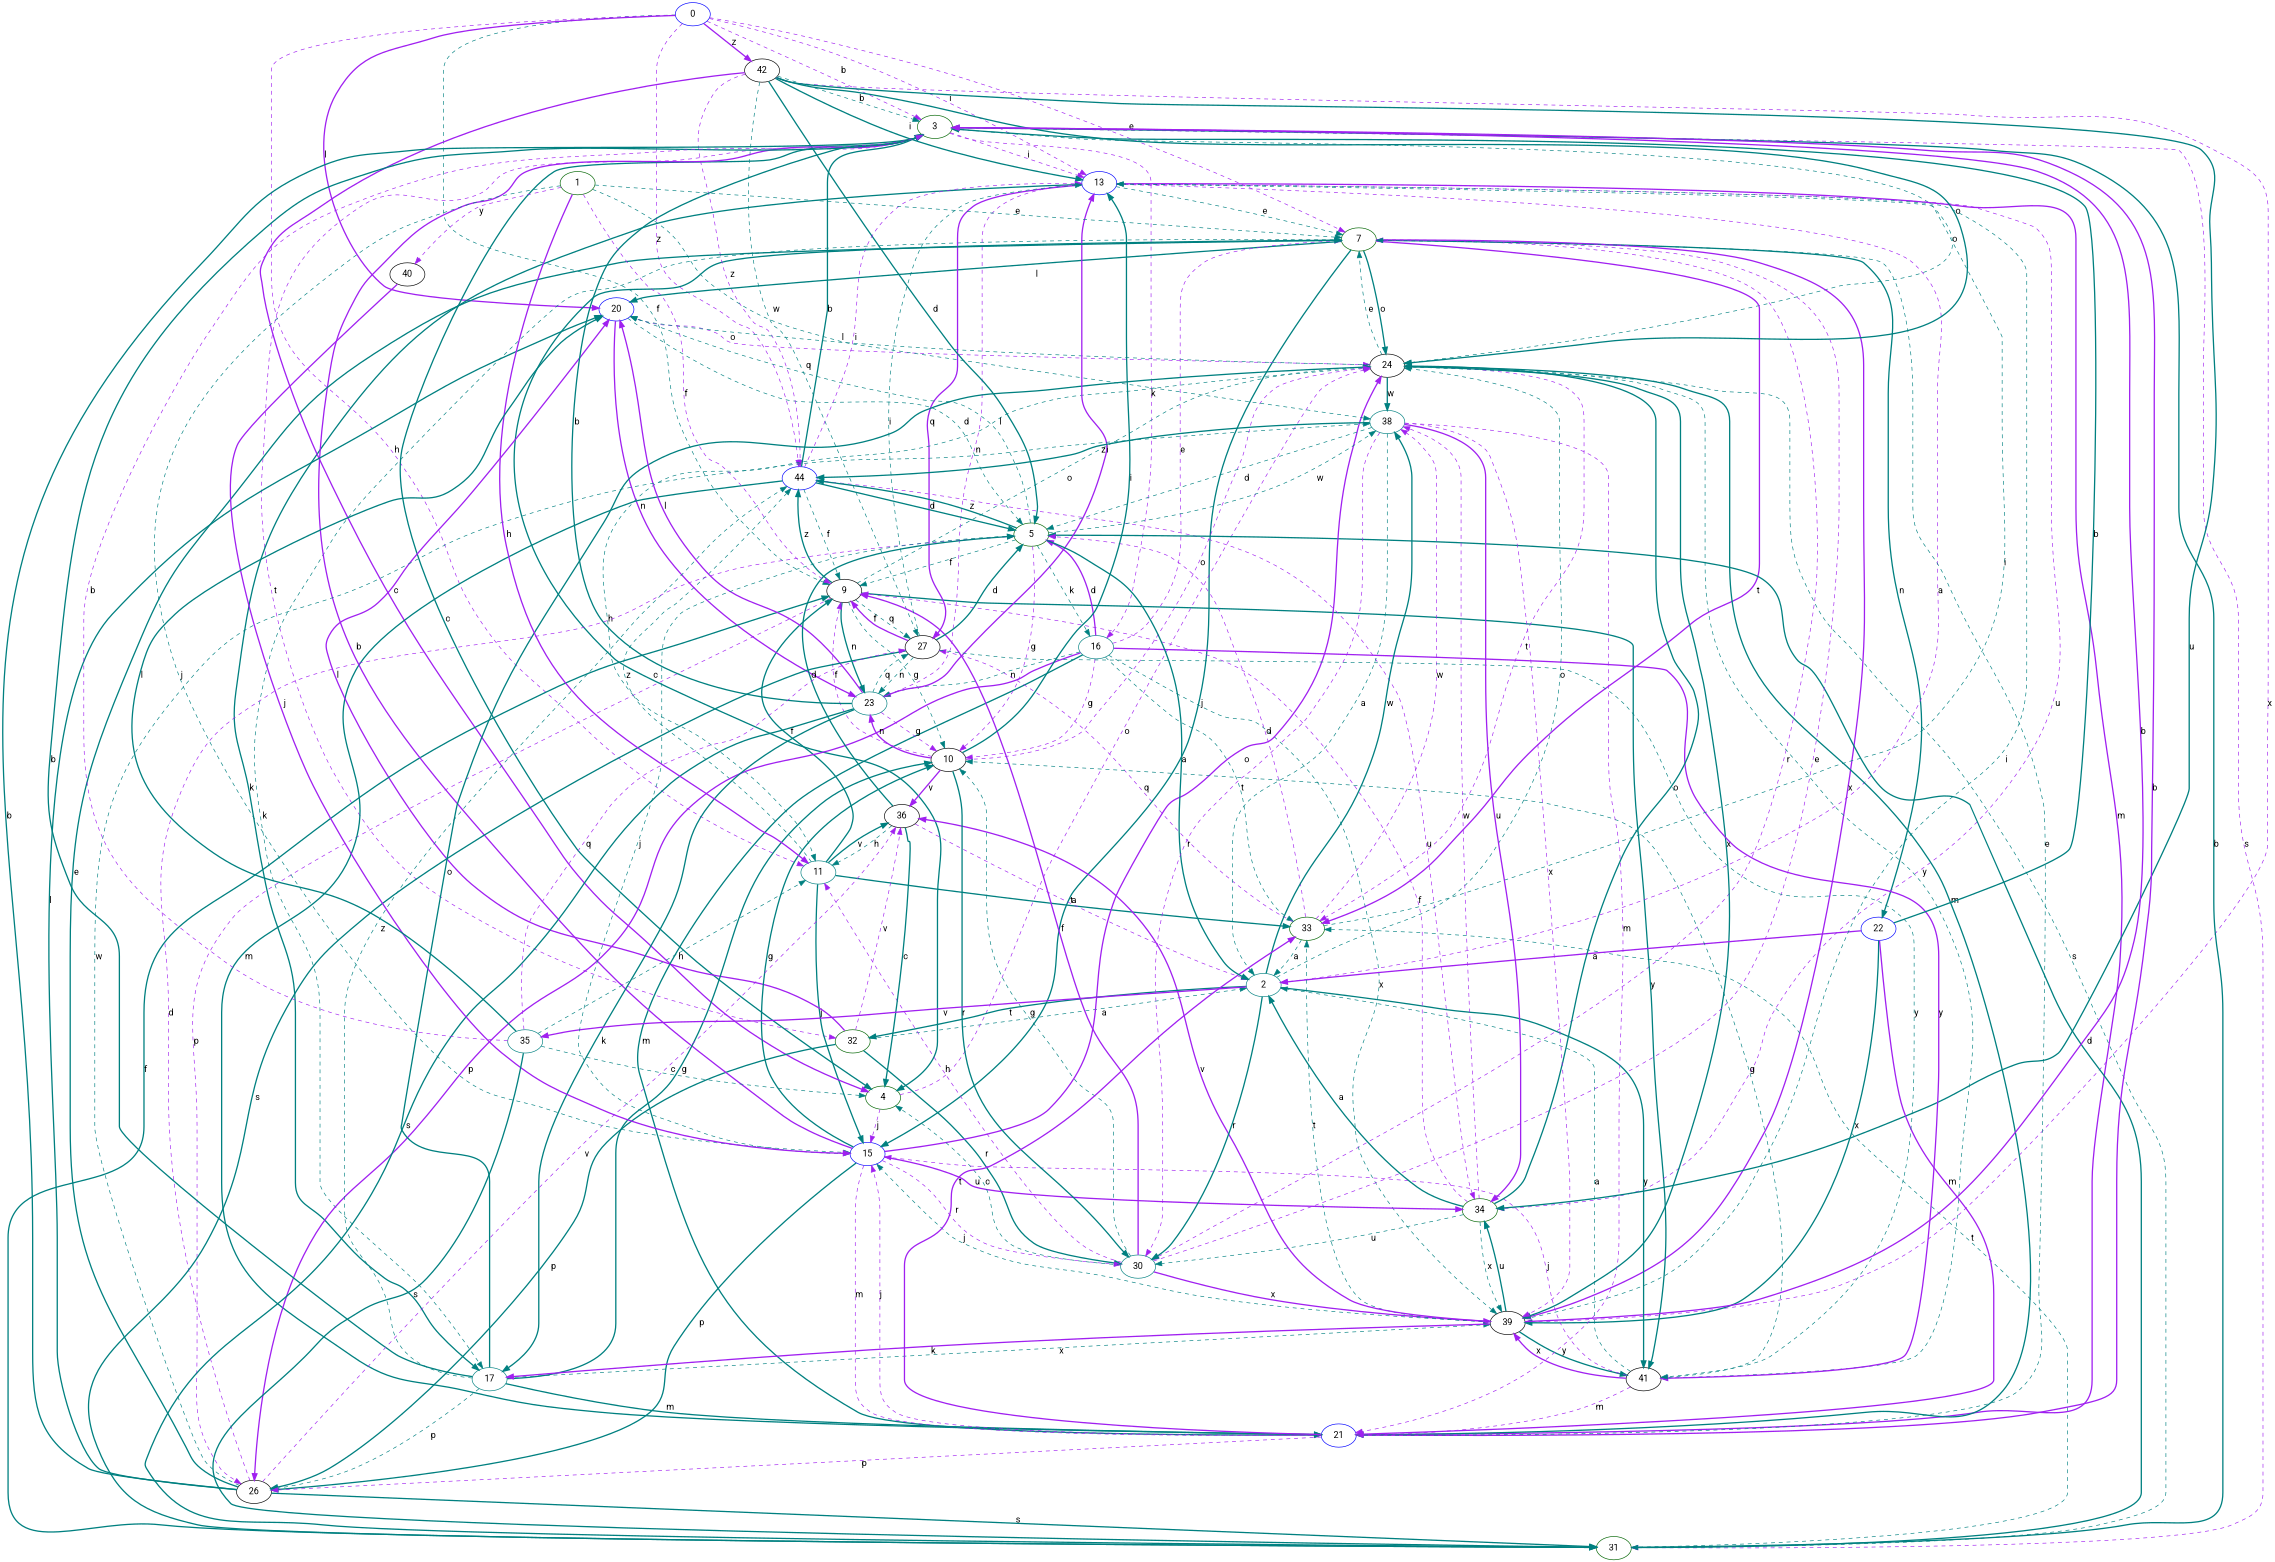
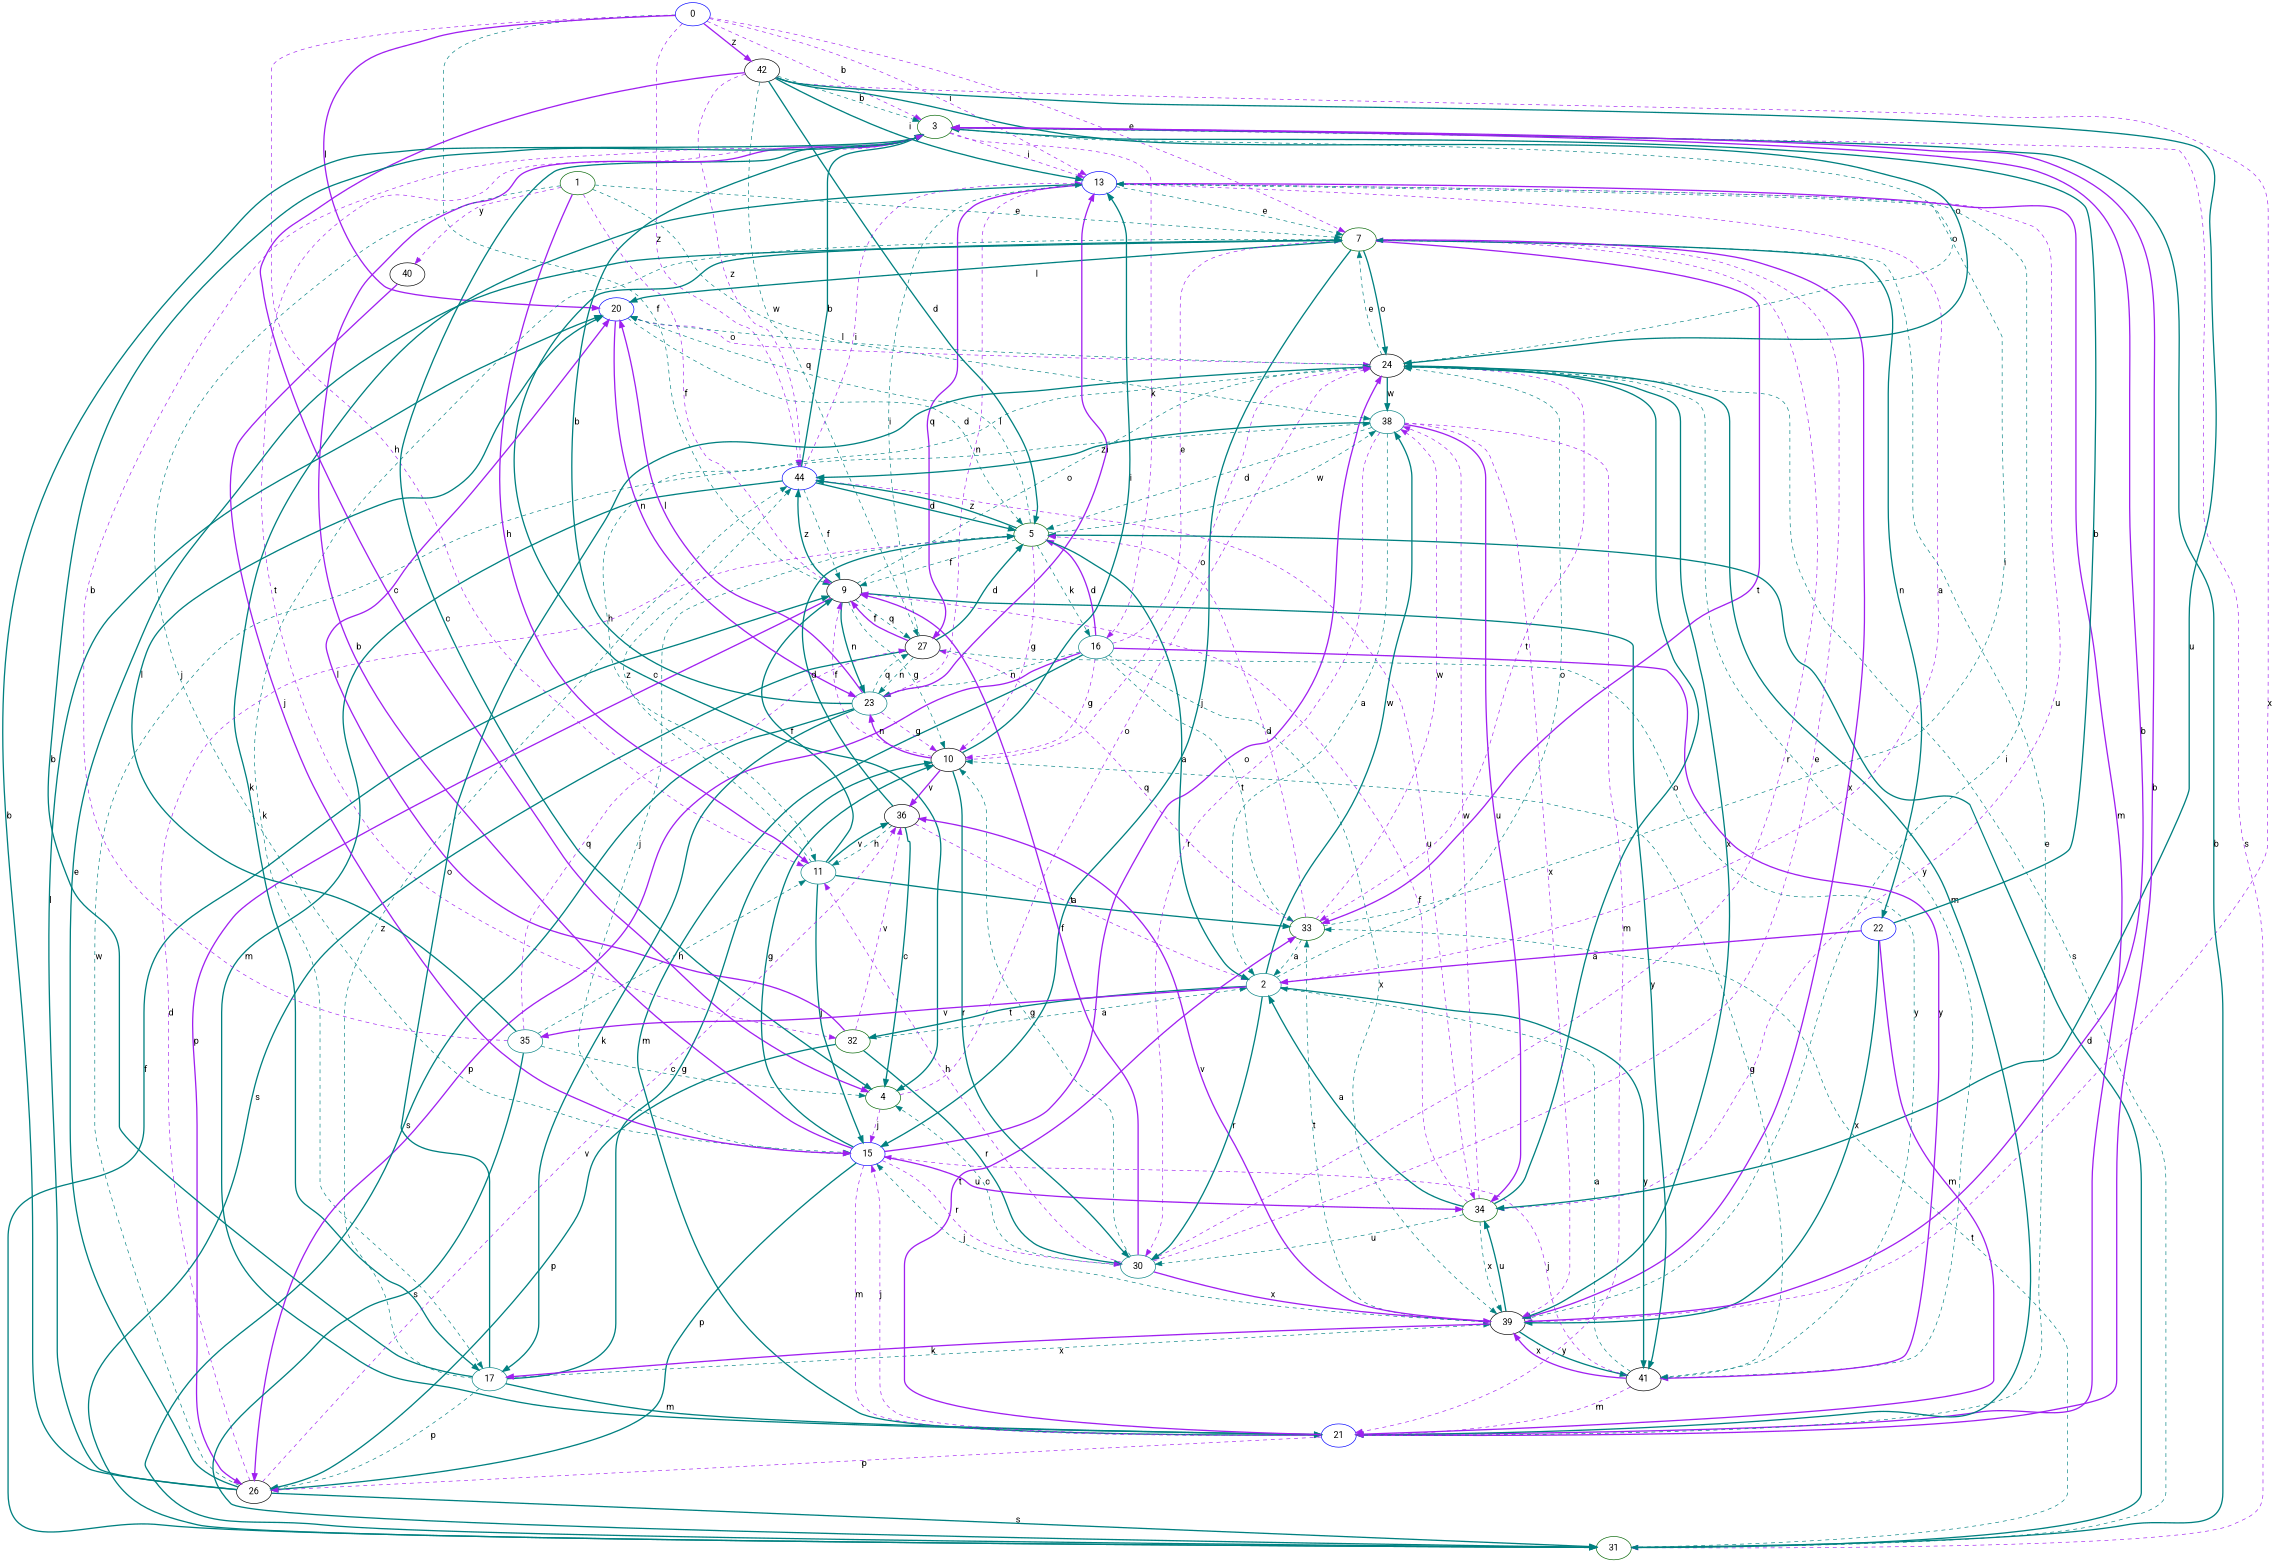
  strict digraph {
    fontname=Roboto
    node [color=black fontname=Roboto]
    edge [color=teal fontname=Roboto style=dashed]
    0 [color=blue]
    3 [color=darkgreen]
    7 [color=darkgreen]
    9
    11 [color=teal]
    13 [color=blue]
    20 [color=blue]
    42
    44 [color=blue]
    24
    32 [color=darkgreen]
    4 [color=darkgreen]
    16 [color=teal]
    31 [color=darkgreen]
    15 [color=blue]
    30 [color=teal]
    17 [color=teal]
    22 [color=blue]
    33 [color=darkgreen]
    39
    41
    10
    23 [color=teal]
    26
    27
    36
    2 [color=teal]
    21 [color=blue]
    34 [color=darkgreen]
    5 [color=darkgreen]
    1 [color=darkgreen]
    38 [color=teal]
    40
    35 [color=teal]
    0 -> 3 [color=purple label=b]
    0 -> 7 [color=purple label=e]
    0 -> 9 [label=f]
    0 -> 11 [color=purple label=h]
    0 -> 13 [color=purple label=i]
    0 -> 20 [color=purple label=l style=bold]
    0 -> 42 [color=purple label=z style=bold]
    0 -> 44 [color=purple label=z]
    3 -> 13 [color=purple label=i]
    3 -> 24 [label=o]
    3 -> 32 [color=purple label=t]
    3 -> 4 [label=c style=bold]
    3 -> 16 [color=purple label=k]
    3 -> 31 [color=purple label=s]
    7 -> 20 [label=l style=bold]
    7 -> 24 [label=o style=bold]
    7 -> 4 [label=c style=bold]
    7 -> 15 [label=j style=bold]
    7 -> 30 [color=purple label=r]
    7 -> 17 [label=k]
    7 -> 22 [label=n style=bold]
    7 -> 33 [color=purple label=t style=bold]
    7 -> 39 [color=purple label=x style=bold]
    9 -> 44 [label=z style=bold]
    9 -> 24 [label=o]
    9 -> 41 [label=y style=bold]
    9 -> 10 [label=g]
    9 -> 23 [label=n style=bold]
-   9 -> 26 [color=purple label=p]
+   9 -> 26 [color=purple label=p style=bold]
    9 -> 27 [label=q]
    11 -> 9 [label=f style=bold]
    11 -> 44 [label=z]
    11 -> 15 [label=j style=bold]
    11 -> 33 [label=t style=bold]
    11 -> 36 [label=v style=bold]
    13 -> 7 [label=e]
    13 -> 17 [label=k style=bold]
    13 -> 23 [color=purple label=n]
    13 -> 27 [color=purple label=q style=bold]
    13 -> 2 [color=purple label=a]
    13 -> 21 [color=purple label=m style=bold]
    13 -> 34 [color=purple label=u]
    20 -> 24 [color=purple label=o]
    20 -> 23 [color=purple label=n style=bold]
    20 -> 5 [label=d]
    42 -> 3 [label=b]
    42 -> 13 [label=i style=bold]
    42 -> 44 [color=purple label=z]
    42 -> 24 [label=o style=bold]
    42 -> 4 [color=purple label=c style=bold]
    42 -> 39 [color=purple label=x]
    42 -> 27 [label=q]
    42 -> 34 [label=u style=bold]
    42 -> 5 [label=d style=bold]
    44 -> 3 [label=b style=bold]
    44 -> 9 [label=f]
    44 -> 13 [color=purple label=i]
    44 -> 21 [label=m style=bold]
    44 -> 34 [color=purple label=u]
    44 -> 5 [label=d style=bold]
    24 -> 7 [label=e]
    24 -> 11 [label=h]
    24 -> 20 [label=l]
    24 -> 31 [label=s]
    24 -> 33 [color=purple label=t]
    24 -> 39 [label=x style=bold]
    24 -> 41 [label=y]
    24 -> 21 [label=m style=bold]
    24 -> 38 [label=w style=bold]
    32 -> 20 [color=purple label=l style=bold]
    32 -> 30 [label=r style=bold]
    32 -> 26 [label=p style=bold]
    32 -> 36 [color=purple label=v]
    32 -> 2 [label=a]
    4 -> 24 [color=purple label=o]
    4 -> 15 [color=purple label=j]
    16 -> 7 [color=purple label=e]
    16 -> 33 [label=t]
    16 -> 39 [label=x]
    16 -> 41 [color=purple label=y style=bold]
    16 -> 10 [color=purple label=g]
    16 -> 23 [label=n]
    16 -> 26 [color=purple label=p style=bold]
    16 -> 21 [label=m style=bold]
    16 -> 5 [color=purple label=d style=bold]
    31 -> 3 [label=b style=bold]
    31 -> 9 [label=f style=bold]
    31 -> 33 [label=t]
    31 -> 5 [label=d style=bold]
    15 -> 3 [color=purple label=b style=bold]
    15 -> 24 [color=purple label=o style=bold]
    15 -> 30 [color=purple label=r]
    15 -> 10 [label=g style=bold]
    15 -> 26 [label=p style=bold]
    15 -> 21 [color=purple label=m]
    15 -> 34 [color=purple label=u style=bold]
    30 -> 7 [color=purple label=e]
    30 -> 9 [color=purple label=f style=bold]
    30 -> 11 [color=purple label=h]
    30 -> 4 [label=c]
    30 -> 39 [color=purple label=x style=bold]
    30 -> 10 [label=g]
    17 -> 3 [label=b style=bold]
    17 -> 44 [label=z]
    17 -> 24 [label=o style=bold]
    17 -> 39 [label=x]
    17 -> 10 [label=g style=bold]
    17 -> 26 [label=p]
    17 -> 21 [label=m style=bold]
    22 -> 3 [label=b style=bold]
    22 -> 39 [label=x style=bold]
    22 -> 2 [color=purple label=a style=bold]
    22 -> 21 [color=purple label=m style=bold]
    33 -> 13 [label=i]
    33 -> 27 [color=purple label=q]
    33 -> 2 [label=a]
    33 -> 5 [color=purple label=d]
    33 -> 38 [color=purple label=w]
    39 -> 3 [color=purple label=b style=bold]
    39 -> 13 [label=i]
    39 -> 15 [label=j]
    39 -> 17 [color=purple label=k style=bold]
    39 -> 33 [label=t]
    39 -> 41 [label=y style=bold]
    39 -> 36 [color=purple label=v style=bold]
    39 -> 34 [label=u style=bold]
    41 -> 15 [color=purple label=j]
    41 -> 39 [color=purple label=x style=bold]
    41 -> 10 [label=g]
    41 -> 2 [label=a]
    41 -> 21 [color=purple label=m]
    10 -> 9 [color=purple label=f]
    10 -> 13 [label=i style=bold]
    10 -> 24 [color=purple label=o]
    10 -> 30 [label=r style=bold]
    10 -> 23 [color=purple label=n style=bold]
    10 -> 36 [color=purple label=v style=bold]
    23 -> 3 [label=b style=bold]
    23 -> 13 [color=purple label=i style=bold]
    23 -> 20 [color=purple label=l style=bold]
    23 -> 31 [label=s style=bold]
    23 -> 17 [label=k style=bold]
    23 -> 10 [color=purple label=g]
    23 -> 27 [label=q]
    26 -> 3 [label=b style=bold]
    26 -> 7 [label=e style=bold]
    26 -> 20 [label=l style=bold]
    26 -> 31 [label=s style=bold]
    26 -> 36 [color=purple label=v]
    26 -> 5 [color=purple label=d]
    26 -> 38 [label=w]
    27 -> 9 [color=purple label=f style=bold]
    27 -> 13 [label=i]
    27 -> 31 [label=s style=bold]
    27 -> 41 [label=y]
    27 -> 23 [label=n]
    27 -> 5 [label=d style=bold]
    36 -> 11 [label=h]
    36 -> 4 [label=c style=bold]
    36 -> 2 [color=purple label=a]
    36 -> 5 [label=d style=bold]
    2 -> 24 [label=o]
    2 -> 32 [label=t style=bold]
    2 -> 30 [label=r style=bold]
    2 -> 41 [label=y style=bold]
    2 -> 38 [label=w style=bold]
    2 -> 35 [color=purple label=v style=bold]
    21 -> 3 [color=purple label=b style=bold]
    21 -> 7 [label=e]
    21 -> 15 [color=purple label=j]
    21 -> 33 [color=purple label=t style=bold]
    21 -> 26 [color=purple label=p]
    34 -> 9 [color=purple label=f]
    34 -> 24 [label=o style=bold]
    34 -> 30 [label=u]
    34 -> 39 [label=x]
    34 -> 2 [label=a style=bold]
    34 -> 38 [color=purple label=w]
    5 -> 9 [label=f]
    5 -> 20 [label=l]
    5 -> 44 [label=z style=bold]
    5 -> 16 [label=k]
    5 -> 15 [label=j]
    5 -> 10 [color=purple label=g]
    5 -> 2 [label=a style=bold]
    5 -> 38 [label=w]
    1 -> 7 [label=e]
    1 -> 9 [color=purple label=f]
    1 -> 11 [color=purple label=h style=bold]
    1 -> 15 [label=j]
    1 -> 38 [label=w]
    1 -> 40 [color=purple label=y]
    38 -> 44 [label=z style=bold]
    38 -> 30 [color=purple label=r]
    38 -> 39 [color=purple label=x]
    38 -> 2 [label=a]
    38 -> 21 [color=purple label=m]
    38 -> 34 [color=purple label=u style=bold]
    38 -> 5 [label=d]
    40 -> 15 [color=purple label=j style=bold]
    35 -> 3 [color=purple label=b]
    35 -> 11 [label=h]
    35 -> 20 [label=l style=bold]
    35 -> 4 [label=c]
    35 -> 31 [label=s style=bold]
    35 -> 27 [color=purple label=q]
  }
